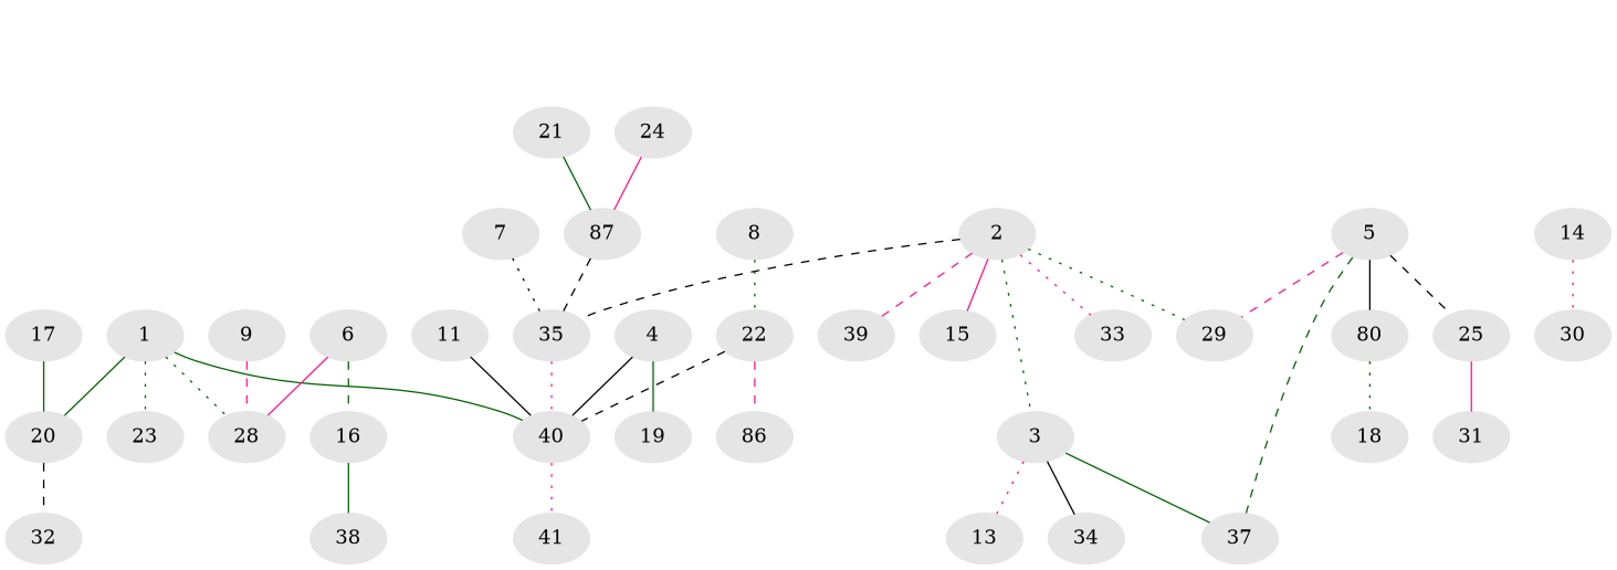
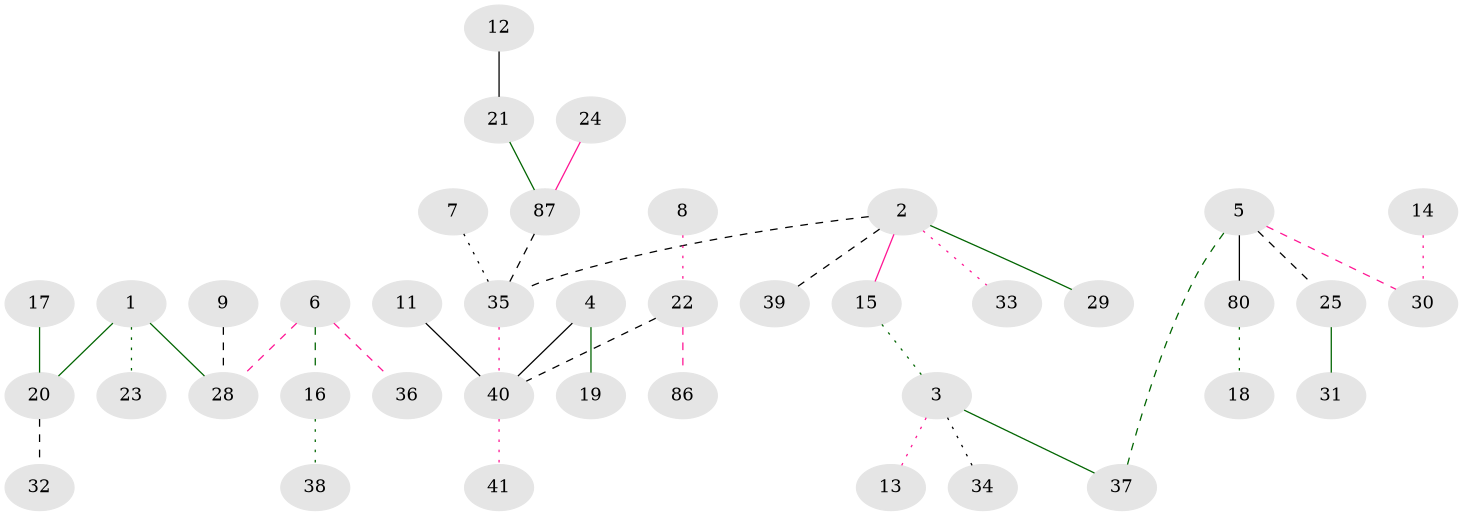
  graph {
    node [color=gray90 style=filled]
    edge [color=darkgreen style=solid weight=1.0]
    1
    20
    23
    28
    40
    32
    41
    2
    3
    15
    29
    33
    35
    39
    13
    34
    37
    4
    19
    5
    n21 [label=80]
    25
    30
    18
    31
    6
    16
+   36
    38
    7
    8
    22
    n33 [label=86]
    9
    11
+   12
    21
    n38 [label=87]
    14
    17
    24
    1 -- 20
    1 -- 23 [style=dotted]
-   1 -- 28 [style=dotted]
-   1 -- 40
+   1 -- 28
    20 -- 32 [color=black style=dashed]
    40 -- 41 [color=deeppink style=dotted]
-   2 -- 3 [style=dotted]
+   15 -- 3 [style=dotted]
    2 -- 15 [color=deeppink]
-   2 -- 29 [style=dotted]
+   2 -- 29
    2 -- 33 [color=deeppink style=dotted]
    2 -- 35 [color=black style=dashed]
-   2 -- 39 [color=deeppink style=dashed]
+   2 -- 39 [color=black style=dashed]
    3 -- 13 [color=deeppink style=dotted]
-   3 -- 34 [color=black]
+   3 -- 34 [color=black style=dotted]
    3 -- 37
    35 -- 40 [color=deeppink style=dotted]
    4 -- 40 [color=black]
    4 -- 19
    5 -- 37 [style=dashed]
    5 -- n21 [color=black]
    5 -- 25 [color=black style=dashed]
-   5 -- 29 [color=deeppink style=dashed]
+   5 -- 30 [color=deeppink style=dashed]
    n21 -- 18 [style=dotted]
-   25 -- 31 [color=deeppink]
-   6 -- 28 [color=deeppink]
+   25 -- 31
+   6 -- 28 [color=deeppink style=dashed]
    6 -- 16 [style=dashed]
-   16 -- 38
+   6 -- 36 [color=deeppink style=dashed]
+   16 -- 38 [style=dotted]
    7 -- 35 [color=black style=dotted]
-   8 -- 22 [style=dotted]
+   8 -- 22 [color=deeppink style=dotted]
    22 -- 40 [color=black style=dashed]
    22 -- n33 [color=deeppink style=dashed]
-   9 -- 28 [color=deeppink style=dashed]
+   9 -- 28 [color=black style=dashed]
    11 -- 40 [color=black]
+   12 -- 21 [color=black]
    21 -- n38
    n38 -- 35 [color=black style=dashed]
    14 -- 30 [color=deeppink style=dotted]
    17 -- 20
    24 -- n38 [color=deeppink]
  }
